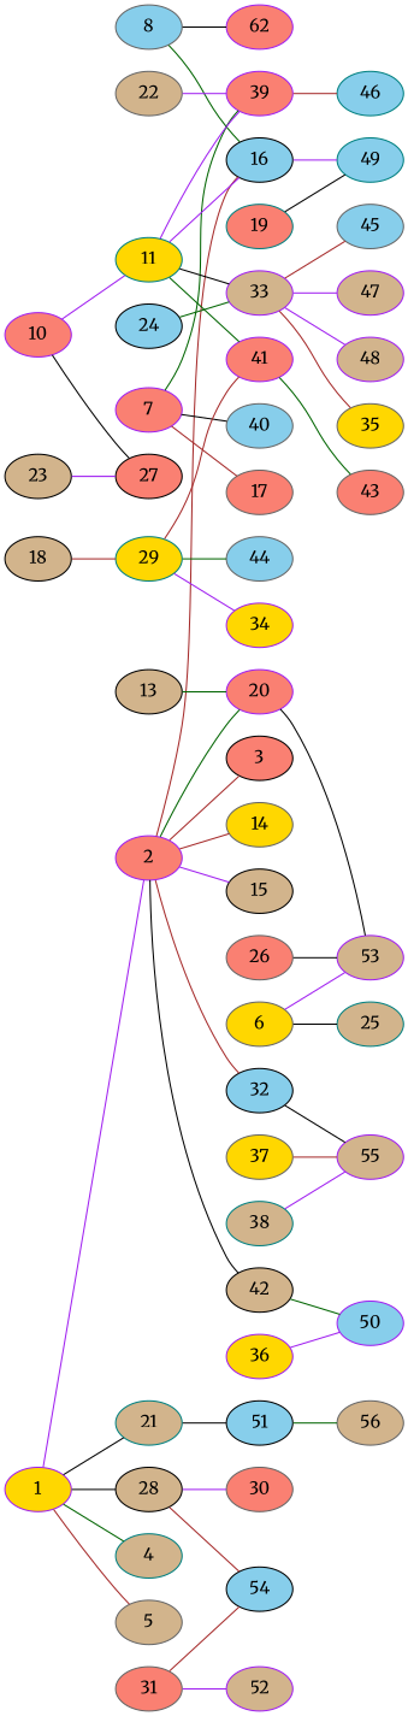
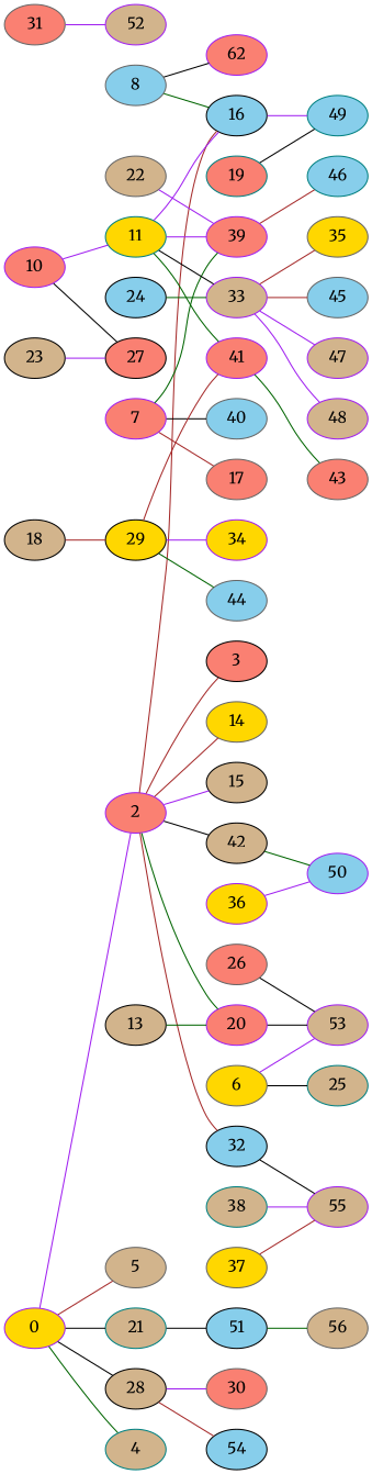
  graph {
    fontname=Merriweather
    rankdir=LR
    node [color=purple fillcolor=tan fontname=Merriweather style=filled]
    edge [color=purple fontname=Merriweather weight=1.0]
-   1 [fillcolor=gold]
+   1 [fillcolor=gold label=0]
    2 [fillcolor=salmon]
    4 [color=teal]
    5 [color=gray40]
    21 [color=teal]
    28 [color=black]
    3 [color=black fillcolor=salmon]
    14 [color=gray40 fillcolor=gold]
    15 [color=black]
    16 [color=black fillcolor=skyblue]
    20 [fillcolor=salmon]
    32 [color=black fillcolor=skyblue]
    42 [color=black]
    51 [color=black fillcolor=skyblue]
    30 [color=gray40 fillcolor=salmon]
    54 [color=black fillcolor=skyblue]
    49 [color=teal fillcolor=skyblue]
    53
    55
    50 [fillcolor=skyblue]
    6 [color=gray40 fillcolor=gold]
    25 [color=teal]
    7 [fillcolor=salmon]
    17 [color=gray40 fillcolor=salmon]
    39 [fillcolor=salmon]
    40 [color=gray40 fillcolor=skyblue]
    46 [color=teal fillcolor=skyblue]
    8 [color=gray40 fillcolor=skyblue]
    n29 [fillcolor=salmon label=62]
    10 [fillcolor=salmon]
    11 [color=teal fillcolor=gold]
    27 [color=black fillcolor=salmon]
    33
    41 [fillcolor=salmon]
    35 [color=gray40 fillcolor=gold]
    45 [color=gray40 fillcolor=skyblue]
    47
    48
    43 [color=gray40 fillcolor=salmon]
    13 [color=black]
    18 [color=black]
-   29 [color=teal fillcolor=gold]
+   29 [color=black fillcolor=gold]
    34 [fillcolor=gold]
    44 [color=gray40 fillcolor=skyblue]
    19 [color=teal fillcolor=salmon]
    56 [color=gray40]
    22 [color=gray40]
    23 [color=black]
    24 [color=black fillcolor=skyblue]
    26 [color=gray40 fillcolor=salmon]
    31 [color=gray40 fillcolor=salmon]
    52
    36 [fillcolor=gold]
    37 [color=gray40 fillcolor=gold]
    38 [color=teal]
    1 -- 2
    1 -- 4 [color=darkgreen]
    1 -- 5 [color=brown]
    1 -- 21 [color=black]
    1 -- 28 [color=black]
    2 -- 3 [color=brown]
    2 -- 14 [color=brown]
    2 -- 15
    2 -- 16 [color=brown]
    2 -- 20 [color=darkgreen]
    2 -- 32 [color=brown]
    2 -- 42 [color=black]
    21 -- 51 [color=black]
    28 -- 30
    28 -- 54 [color=brown]
    16 -- 49
    20 -- 53 [color=black]
    32 -- 55 [color=black]
    42 -- 50 [color=darkgreen]
    51 -- 56 [color=darkgreen]
    6 -- 53
    6 -- 25 [color=black]
    7 -- 17 [color=brown]
    7 -- 39 [color=darkgreen]
    7 -- 40 [color=black]
    39 -- 46 [color=brown]
    8 -- 16 [color=darkgreen]
    8 -- n29 [color=black]
    10 -- 11
    10 -- 27 [color=black]
    11 -- 16
    11 -- 39
    11 -- 33 [color=black]
    11 -- 41 [color=darkgreen]
    33 -- 35 [color=brown]
    33 -- 45 [color=brown]
    33 -- 47
    33 -- 48
    41 -- 43 [color=darkgreen]
    13 -- 20 [color=darkgreen]
    18 -- 29 [color=brown]
    29 -- 41 [color=brown]
    29 -- 34
    29 -- 44 [color=darkgreen]
    19 -- 49 [color=black]
    22 -- 39
    23 -- 27
    24 -- 33 [color=darkgreen]
    26 -- 53 [color=black]
-   31 -- 54 [color=brown]
    31 -- 52
    36 -- 50
    37 -- 55 [color=brown]
    38 -- 55
  }
